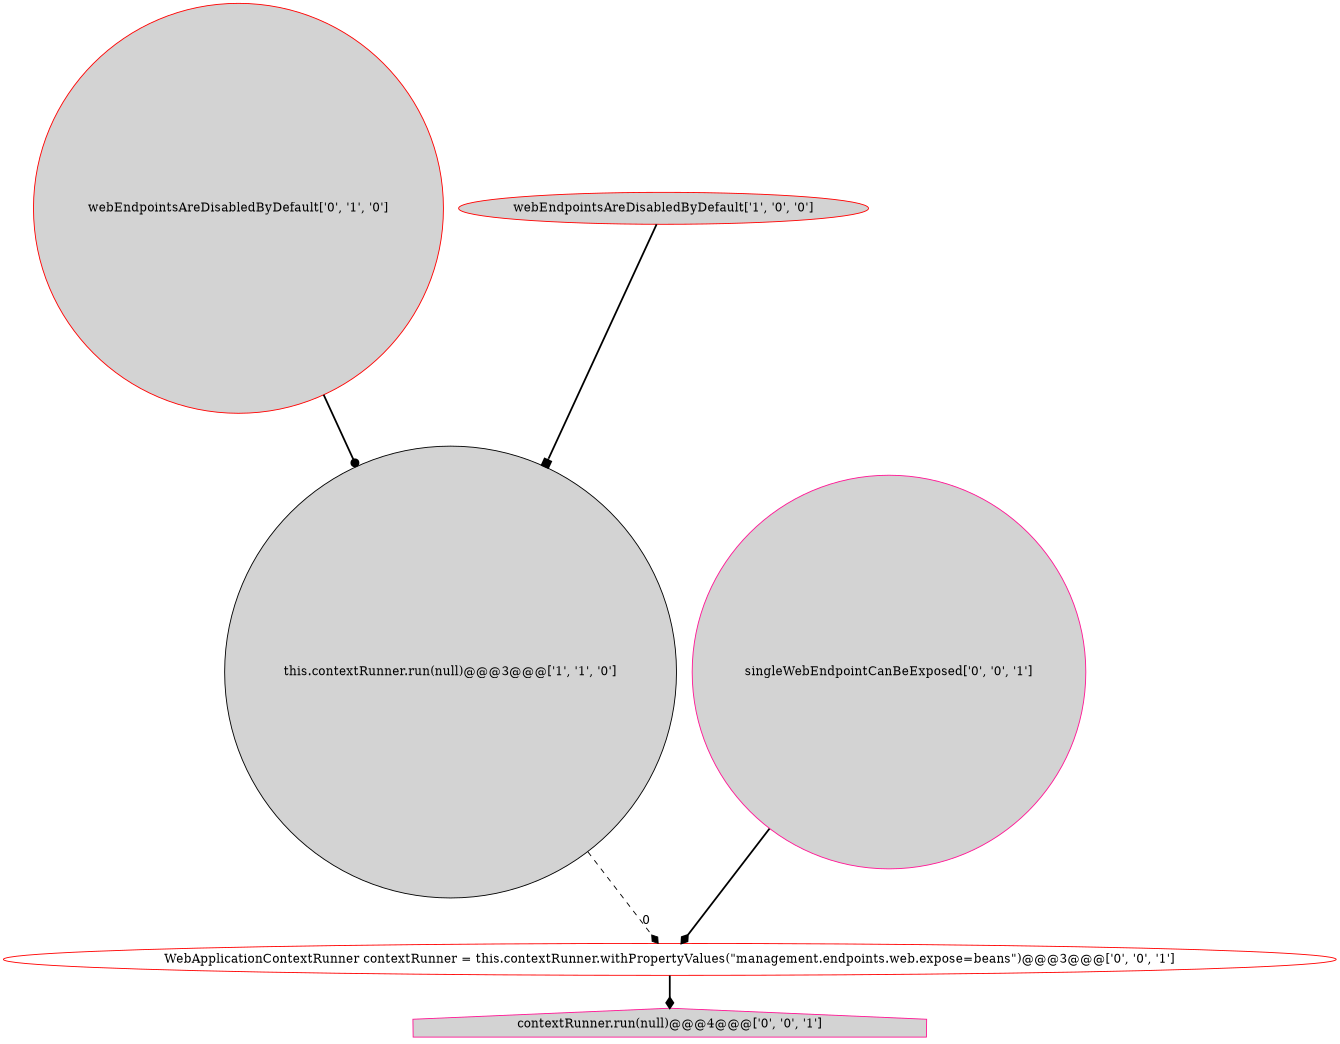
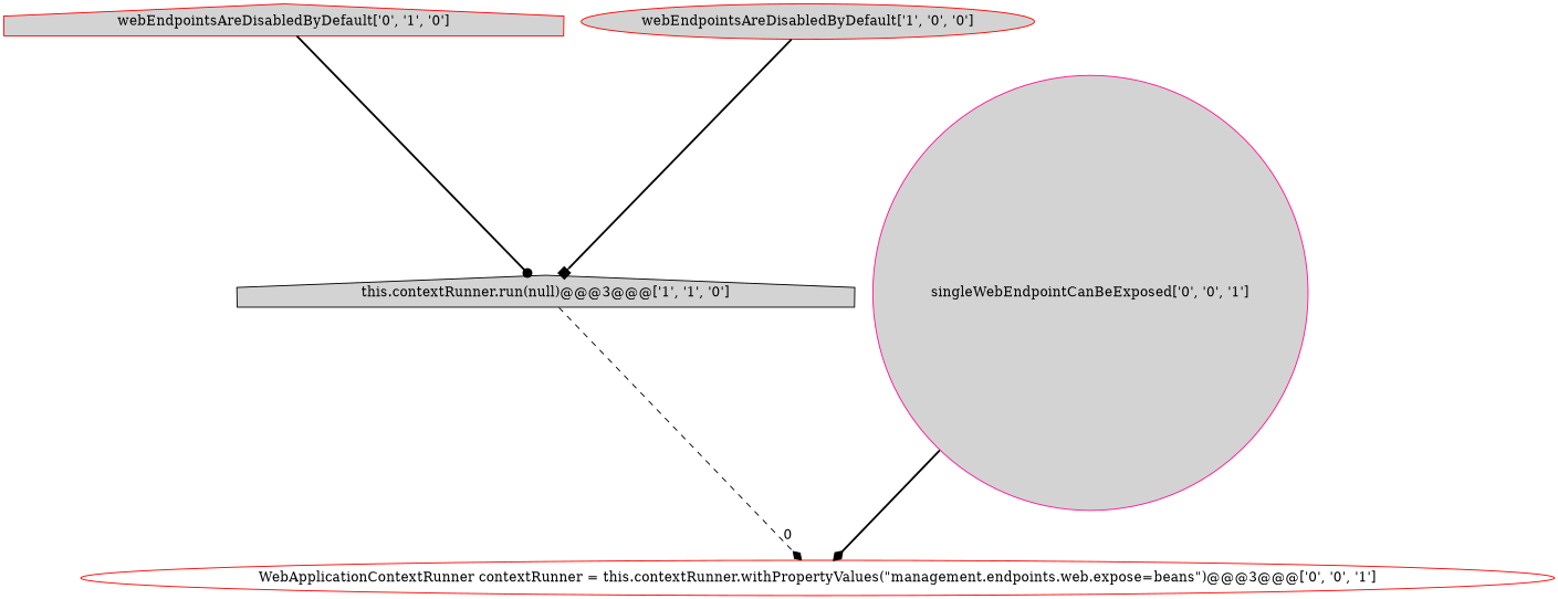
  digraph {
    node [color=red fillcolor=lightgray shape=circle style=filled]
    edge [arrowhead=diamond style=bold]
-   n1 [label="webEndpointsAreDisabledByDefault['0', '1', '0']"]
-   n2 [color=black label="this.contextRunner.run(null)@@@3@@@['1', '1', '0']"]
+   n1 [label="webEndpointsAreDisabledByDefault['0', '1', '0']" shape=house]
+   n2 [color=black label="this.contextRunner.run(null)@@@3@@@['1', '1', '0']" shape=house]
    n3 [fillcolor=white label="WebApplicationContextRunner contextRunner = this.contextRunner.withPropertyValues(\"management.endpoints.web.expose=beans\")@@@3@@@['0', '0', '1']" shape=ellipse]
-   n4 [color=deeppink label="contextRunner.run(null)@@@4@@@['0', '0', '1']" shape=house]
    n5 [color=deeppink label="singleWebEndpointCanBeExposed['0', '0', '1']"]
    n6 [label="webEndpointsAreDisabledByDefault['1', '0', '0']" shape=ellipse]
    n1 -> n2 [arrowhead=dot]
    n2 -> n3 [label=0 style=dashed]
-   n3 -> n4
    n5 -> n3
    n6 -> n2 [arrowhead=box]
  }
